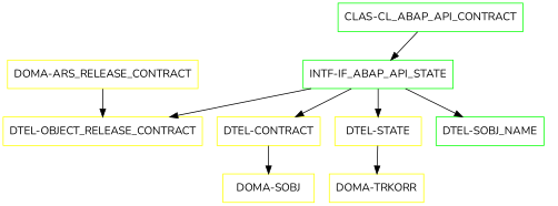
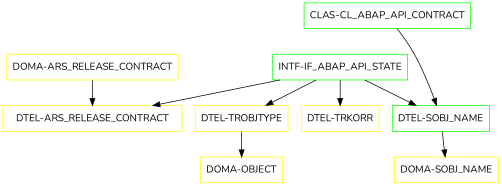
  digraph {
    fontname=Nunito
    node [color=yellow fontname=Nunito shape=box]
    edge [fontname=Nunito]
    n1 [color=green label="CLAS-CL_ABAP_API_CONTRACT"]
    "INTF-IF_ABAP_API_STATE" [color=green]
-   "DTEL-TRKORR" [label="DTEL-STATE"]
-   "DTEL-ARS_RELEASE_CONTRACT" [label="DTEL-OBJECT_RELEASE_CONTRACT"]
+   "DTEL-TRKORR"
+   "DTEL-ARS_RELEASE_CONTRACT"
    "DTEL-SOBJ_NAME" [color=green]
-   "DTEL-TROBJTYPE" [label="DTEL-CONTRACT"]
-   "DOMA-TRKORR"
-   "DOMA-OBJECT" [label="DOMA-SOBJ"]
+   "DTEL-TROBJTYPE"
+   "DOMA-SOBJ_NAME"
+   "DOMA-OBJECT"
    "DOMA-ARS_RELEASE_CONTRACT"
-   n1 -> "INTF-IF_ABAP_API_STATE"
+   n1 -> "DTEL-SOBJ_NAME"
    "INTF-IF_ABAP_API_STATE" -> "DTEL-TRKORR"
    "INTF-IF_ABAP_API_STATE" -> "DTEL-ARS_RELEASE_CONTRACT"
    "INTF-IF_ABAP_API_STATE" -> "DTEL-SOBJ_NAME"
    "INTF-IF_ABAP_API_STATE" -> "DTEL-TROBJTYPE"
-   "DTEL-TRKORR" -> "DOMA-TRKORR"
+   "DTEL-SOBJ_NAME" -> "DOMA-SOBJ_NAME"
    "DTEL-TROBJTYPE" -> "DOMA-OBJECT"
    "DOMA-ARS_RELEASE_CONTRACT" -> "DTEL-ARS_RELEASE_CONTRACT"
  }
